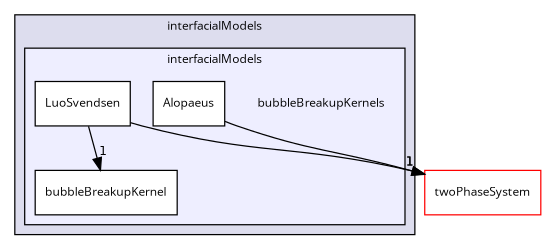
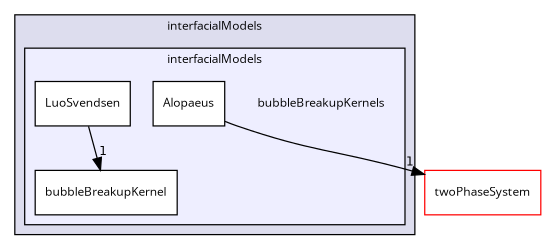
  digraph {
    compound=true
    fontname="Open Sans"
    node [fontname="Open Sans" fontsize=10 shape=box color=black fillcolor=white style=filled]
    edge [fontname="Open Sans" headlabel=1 labeldistance=1.5 labelfontname=Helvetica labelfontsize=10]
    n1 [label=bubbleBreakupKernels shape=plaintext color="" fillcolor="" style=""]
    n2 [label=Alopaeus]
    n3 [label=bubbleBreakupKernel]
    n4 [label=LuoSvendsen]
    n5 [color=red label=twoPhaseSystem fillcolor="" style=""]
    subgraph cluster_1 {
      bgcolor="#ddddee"
      fontsize=10
      label=interfacialModels
      pencolor=black
      subgraph cluster_2 {
        bgcolor="#eeeeff"
        fontsize=10
        label=interfacialModels
        pencolor=black
        n1
        n2
        n3
        n4
      }
    }
    n2 -> n5
    n4 -> n3
-   n4 -> n5
  }
